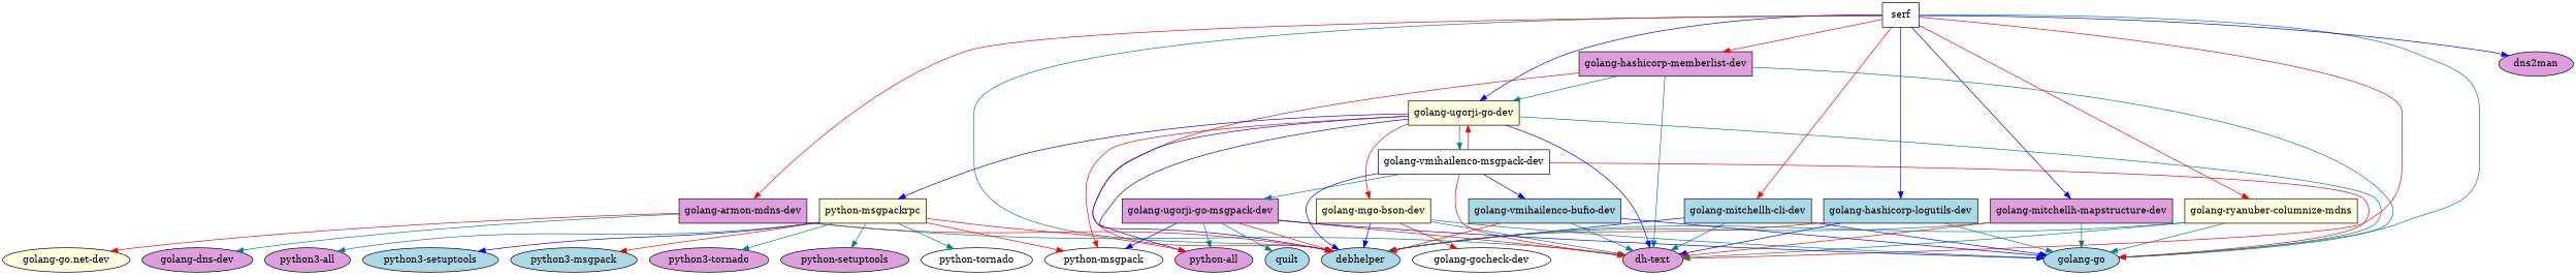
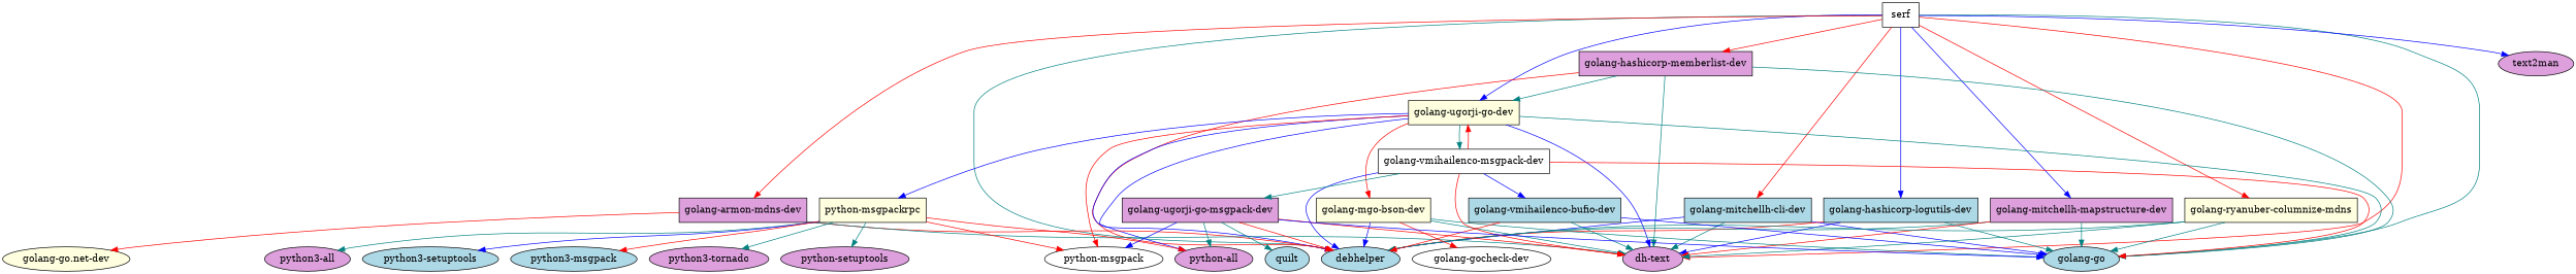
  digraph {
    root=serf
    node [fillcolor=plum style=filled]
    edge [color=teal]
    serf [fillcolor=white shape=box]
    debhelper [fillcolor=lightblue]
    n3 [label="dh-text"]
    "golang-go" [fillcolor=lightblue]
    "golang-hashicorp-memberlist-dev" [shape=box]
    "golang-mitchellh-cli-dev" [fillcolor=lightblue shape=box]
    "golang-hashicorp-logutils-dev" [fillcolor=lightblue shape=box]
    "golang-mitchellh-mapstructure-dev" [shape=box]
    "golang-ugorji-go-dev" [fillcolor=lightyellow shape=box]
    "golang-armon-mdns-dev" [shape=box]
    n11 [fillcolor=lightyellow label="golang-ryanuber-columnize-mdns" shape=box]
-   text2man [label=dns2man]
+   text2man
    "golang-mgo-bson-dev" [fillcolor=lightyellow shape=box]
    "golang-vmihailenco-msgpack-dev" [fillcolor=white shape=box]
    "python-all"
    "python-msgpack" [fillcolor=white]
    "python-msgpackrpc" [fillcolor=lightyellow shape=box]
-   "golang-dns-dev"
    "golang-go.net-dev" [fillcolor=lightyellow]
    "golang-gocheck-dev" [fillcolor=white]
    "golang-vmihailenco-bufio-dev" [fillcolor=lightblue shape=box]
    "golang-ugorji-go-msgpack-dev" [shape=box]
    "python-setuptools"
-   "python-tornado" [fillcolor=white]
    "python3-all"
    "python3-setuptools" [fillcolor=lightblue]
    "python3-msgpack" [fillcolor=lightblue]
    "python3-tornado"
    quilt [fillcolor=lightblue]
    serf -> debhelper
    serf -> n3 [color=red]
    serf -> "golang-go"
    serf -> "golang-hashicorp-memberlist-dev" [color=red]
    serf -> "golang-mitchellh-cli-dev" [color=red]
    serf -> "golang-hashicorp-logutils-dev" [color=blue]
    serf -> "golang-mitchellh-mapstructure-dev" [color=blue]
    serf -> "golang-ugorji-go-dev" [color=blue]
    serf -> "golang-armon-mdns-dev" [color=red]
    serf -> n11 [color=red]
    serf -> text2man [color=blue]
    "golang-hashicorp-memberlist-dev" -> debhelper [color=red]
    "golang-hashicorp-memberlist-dev" -> n3
    "golang-hashicorp-memberlist-dev" -> "golang-go"
    "golang-hashicorp-memberlist-dev" -> "golang-ugorji-go-dev"
    "golang-mitchellh-cli-dev" -> debhelper [color=blue]
    "golang-mitchellh-cli-dev" -> n3
    "golang-mitchellh-cli-dev" -> "golang-go" [color=blue]
    "golang-hashicorp-logutils-dev" -> debhelper [color=red]
    "golang-hashicorp-logutils-dev" -> n3 [color=blue]
    "golang-hashicorp-logutils-dev" -> "golang-go"
    "golang-mitchellh-mapstructure-dev" -> debhelper
    "golang-mitchellh-mapstructure-dev" -> n3 [color=red]
    "golang-mitchellh-mapstructure-dev" -> "golang-go"
    "golang-ugorji-go-dev" -> debhelper [color=blue]
    "golang-ugorji-go-dev" -> n3 [color=blue]
    "golang-ugorji-go-dev" -> "golang-go"
    "golang-ugorji-go-dev" -> "golang-mgo-bson-dev" [color=red]
    "golang-ugorji-go-dev" -> "golang-vmihailenco-msgpack-dev"
    "golang-ugorji-go-dev" -> "python-all" [color=blue]
    "golang-ugorji-go-dev" -> "python-msgpack" [color=red]
    "golang-ugorji-go-dev" -> "python-msgpackrpc" [color=blue]
    "golang-armon-mdns-dev" -> debhelper [color=red]
    "golang-armon-mdns-dev" -> n3
-   "golang-armon-mdns-dev" -> "golang-dns-dev"
    "golang-armon-mdns-dev" -> "golang-go.net-dev" [color=red]
    n11 -> debhelper
    n11 -> n3
    n11 -> "golang-go"
    "golang-mgo-bson-dev" -> debhelper [color=blue]
    "golang-mgo-bson-dev" -> n3
    "golang-mgo-bson-dev" -> "golang-go"
    "golang-mgo-bson-dev" -> "golang-gocheck-dev" [color=red]
    "golang-vmihailenco-msgpack-dev" -> debhelper [color=blue]
    "golang-vmihailenco-msgpack-dev" -> n3 [color=red]
    "golang-vmihailenco-msgpack-dev" -> "golang-go" [color=red]
    "golang-vmihailenco-msgpack-dev" -> "golang-ugorji-go-dev" [color=red]
    "golang-vmihailenco-msgpack-dev" -> "golang-vmihailenco-bufio-dev" [color=blue]
    "golang-vmihailenco-msgpack-dev" -> "golang-ugorji-go-msgpack-dev"
    "python-msgpackrpc" -> "python-all" [color=red]
    "python-msgpackrpc" -> "python-msgpack" [color=red]
    "python-msgpackrpc" -> "python-setuptools"
-   "python-msgpackrpc" -> "python-tornado"
    "python-msgpackrpc" -> "python3-all"
    "python-msgpackrpc" -> "python3-setuptools" [color=blue]
    "python-msgpackrpc" -> "python3-msgpack" [color=red]
    "python-msgpackrpc" -> "python3-tornado"
    "golang-vmihailenco-bufio-dev" -> debhelper [color=red]
    "golang-vmihailenco-bufio-dev" -> n3
    "golang-vmihailenco-bufio-dev" -> "golang-go" [color=blue]
    "golang-ugorji-go-msgpack-dev" -> debhelper [color=red]
    "golang-ugorji-go-msgpack-dev" -> n3 [color=red]
    "golang-ugorji-go-msgpack-dev" -> "golang-go" [color=blue]
    "golang-ugorji-go-msgpack-dev" -> "python-all"
    "golang-ugorji-go-msgpack-dev" -> "python-msgpack" [color=blue]
    "golang-ugorji-go-msgpack-dev" -> quilt
  }
